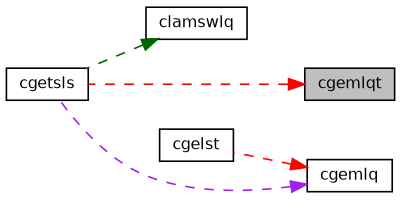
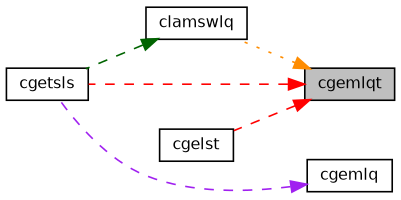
  digraph {
    rankdir=RL
    node [color=black fillcolor=white fontname=Helvetica fontsize=10 shape=record style=filled]
    edge [color=red dir=back fontname=Helvetica fontsize=10 labelfontname=Helvetica labelfontsize=10 style=dashed]
    n1 [fillcolor=grey75 fontcolor=black height=0.2 label=cgemlqt width=0.4]
    n2 [height=0.2 label=cgelst width=0.4]
    n3 [height=0.2 label=clamswlq width=0.4]
    n4 [height=0.2 label=cgetsls width=0.4]
    n5 [height=0.2 label=cgemlq width=0.4]
-   n5 -> n2
+   n1 -> n2
+   n1 -> n3 [color=darkorange style=dotted]
    n1 -> n4
    n3 -> n4 [color=darkgreen]
    n5 -> n4 [color=purple]
  }
